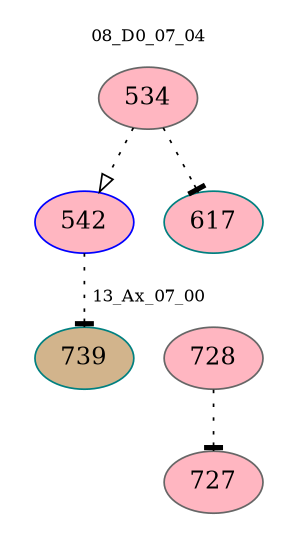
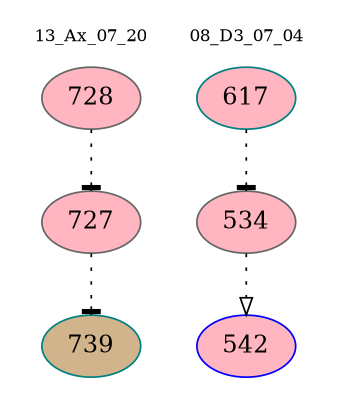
  digraph {
    node [color=gray40 fillcolor=lightpink style=filled]
    edge [arrowhead=tee color=black style=dotted]
    n1 [label=728]
    n2 [label=727]
    n3 [color=teal fillcolor=tan label=739]
    n4 [color=blue label=542]
    n5 [label=534]
    n6 [color=teal label=617]
    subgraph cluster_1 {
      color=white
      fontsize=10
-     label="13_Ax_07_00"
+     label="13_Ax_07_20"
      n1
      n2
      n3
    }
    subgraph cluster_2 {
      color=white
      fontsize=10
-     label="08_D0_07_04"
+     label="08_D3_07_04"
      n4
      n5
      n6
    }
    n1 -> n2
-   n4 -> n3
+   n2 -> n3
    n5 -> n4 [arrowhead=onormal]
-   n5 -> n6
+   n6 -> n5
  }
